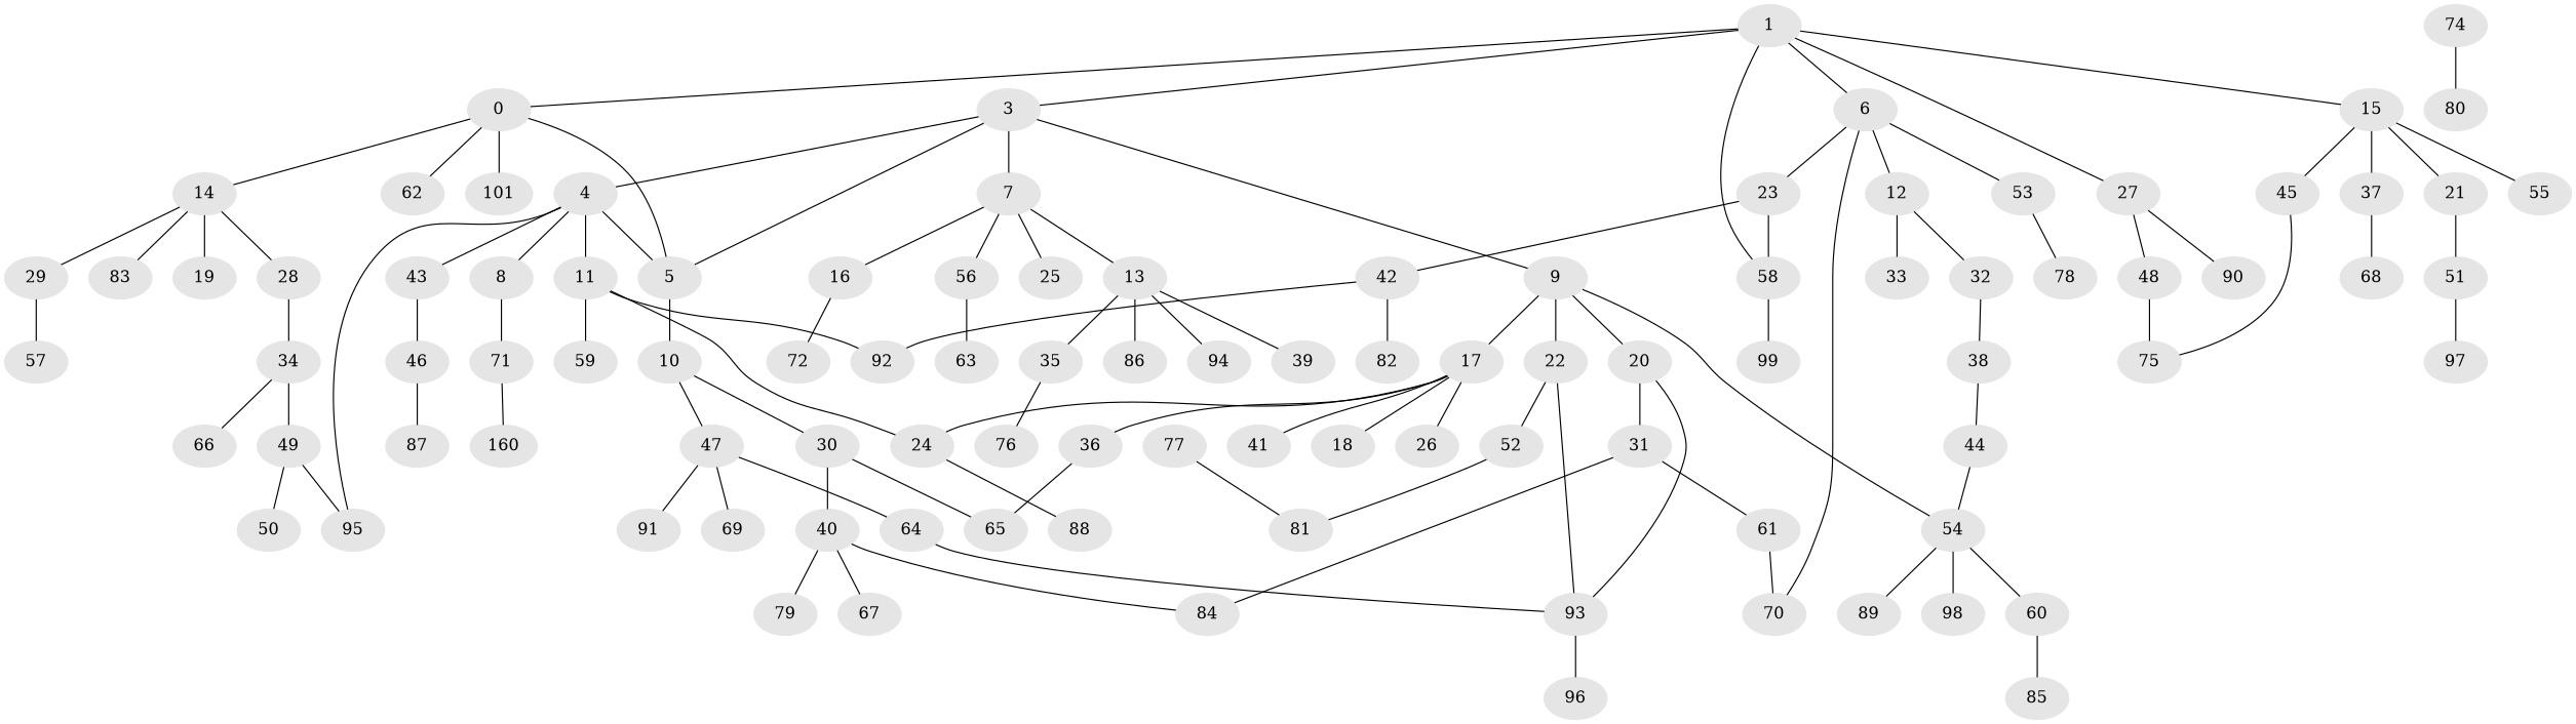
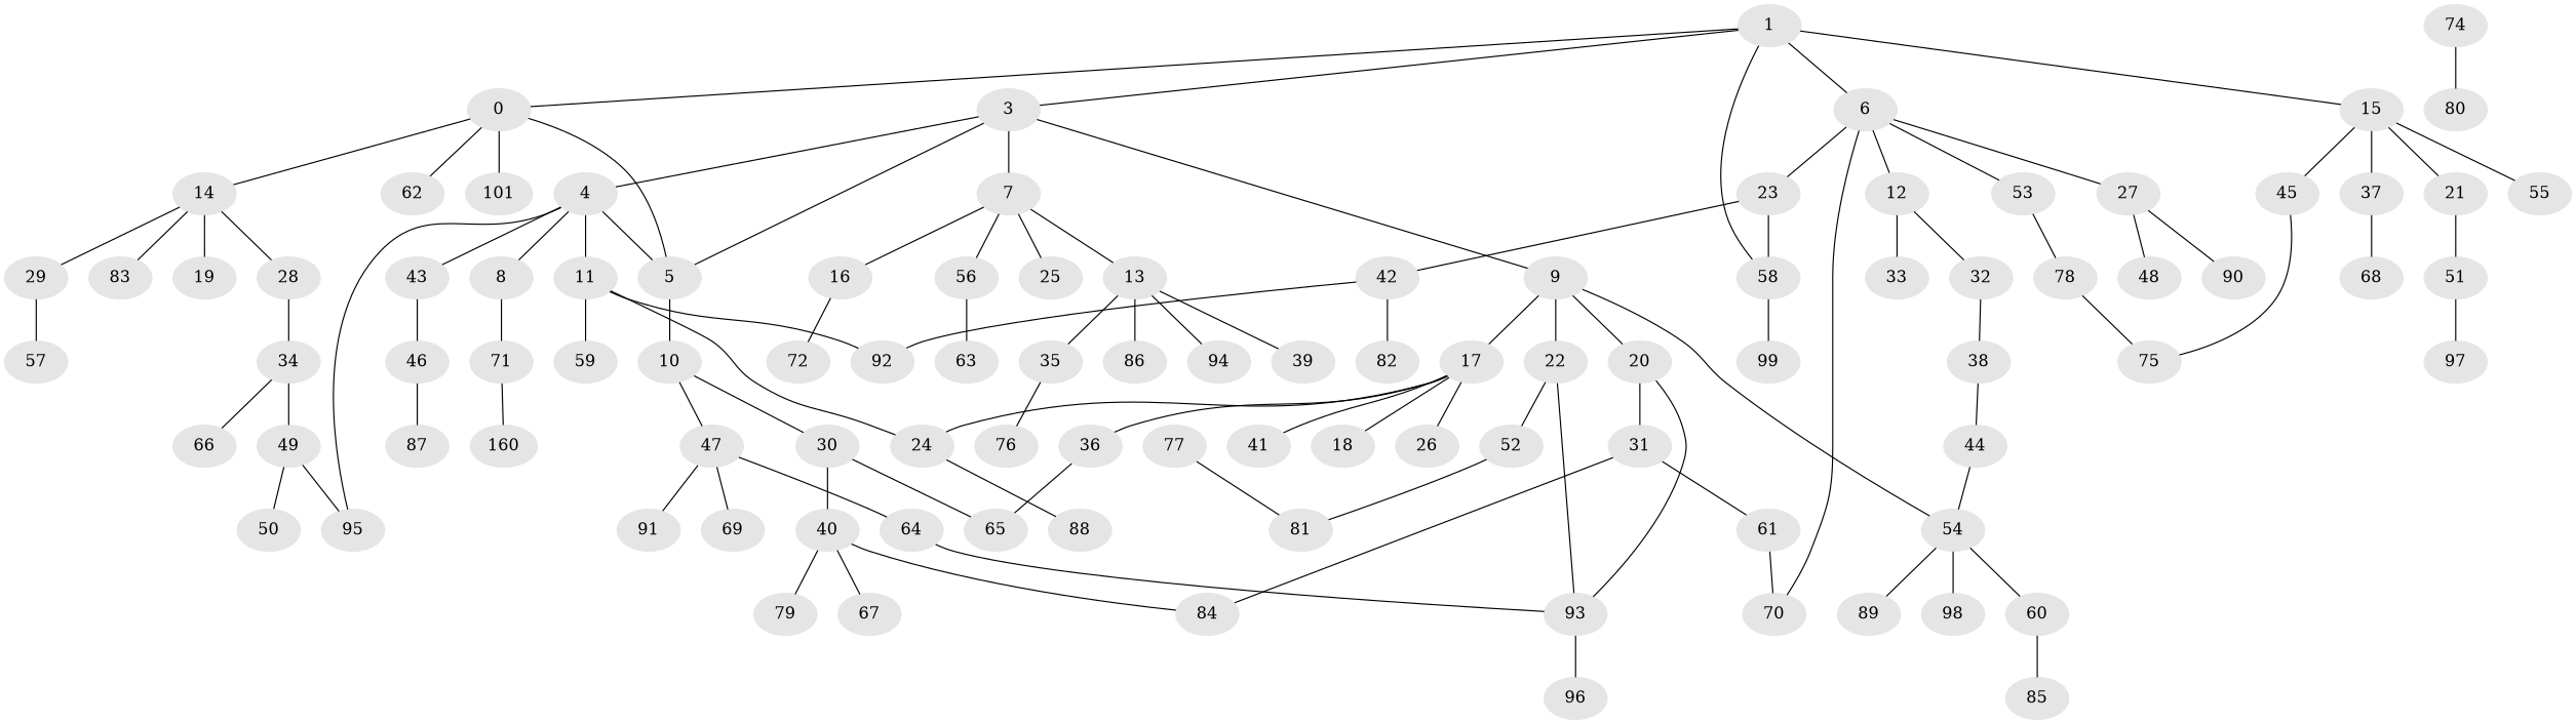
  graph {
    node [color=gray90 style=filled]
    n1 [label=0]
    1
    3
    6
    15
    58
    5
    14
    62
    101
    4
    7
    9
    12
    23
    27
    53
    70
    21
    37
    45
    55
    99
    10
    19
    28
    29
    83
    8
    11
    43
    95
    13
    16
    25
    56
    17
    20
    22
    54
    71
    24
    59
    92
    46
    30
    47
    32
    33
    42
    48
    90
    78
    35
    39
    86
    94
    72
    63
    n60 [label=160]
    18
    26
    36
    41
    31
    93
    52
    60
    89
    98
    40
    65
    64
    69
    91
    88
    38
    76
    34
    57
    51
    68
    75
    61
    84
    96
    97
    81
    82
    49
    66
    67
    79
    44
    50
    87
    77
    85
    74
    80
    n1 -- 5
    n1 -- 14
    n1 -- 62
    n1 -- 101
    1 -- n1
    1 -- 3
    1 -- 6
    1 -- 15
    1 -- 58
    3 -- 5
    3 -- 4
    3 -- 7
    3 -- 9
    6 -- 12
    6 -- 23
-   1 -- 27
+   6 -- 27
    6 -- 53
    6 -- 70
    15 -- 21
    15 -- 37
    15 -- 45
    15 -- 55
    58 -- 99
    5 -- 10
    14 -- 19
    14 -- 28
    14 -- 29
    14 -- 83
    4 -- 5
    4 -- 8
    4 -- 11
    4 -- 43
    4 -- 95
    7 -- 13
    7 -- 16
    7 -- 25
    7 -- 56
    9 -- 17
    9 -- 20
    9 -- 22
    9 -- 54
    12 -- 32
    12 -- 33
    23 -- 58
    23 -- 42
    27 -- 48
    27 -- 90
    53 -- 78
    21 -- 51
    37 -- 68
    45 -- 75
    10 -- 30
    10 -- 47
    28 -- 34
    29 -- 57
    8 -- 71
    11 -- 24
    11 -- 59
    11 -- 92
    43 -- 46
    13 -- 35
    13 -- 39
    13 -- 86
    13 -- 94
    16 -- 72
    56 -- 63
    17 -- 24
    17 -- 18
    17 -- 26
    17 -- 36
    17 -- 41
    20 -- 31
    20 -- 93
    22 -- 93
    22 -- 52
    54 -- 60
    54 -- 89
    54 -- 98
    71 -- n60
    24 -- 88
    46 -- 87
    30 -- 40
    30 -- 65
    47 -- 64
    47 -- 69
    47 -- 91
    32 -- 38
    42 -- 92
    42 -- 82
-   48 -- 75
+   78 -- 75
    35 -- 76
    36 -- 65
    31 -- 61
    31 -- 84
    93 -- 96
    52 -- 81
    60 -- 85
    40 -- 84
    40 -- 67
    40 -- 79
    64 -- 93
    38 -- 44
    34 -- 49
    34 -- 66
    51 -- 97
    61 -- 70
    49 -- 95
    49 -- 50
    44 -- 54
    77 -- 81
    74 -- 80
  }
